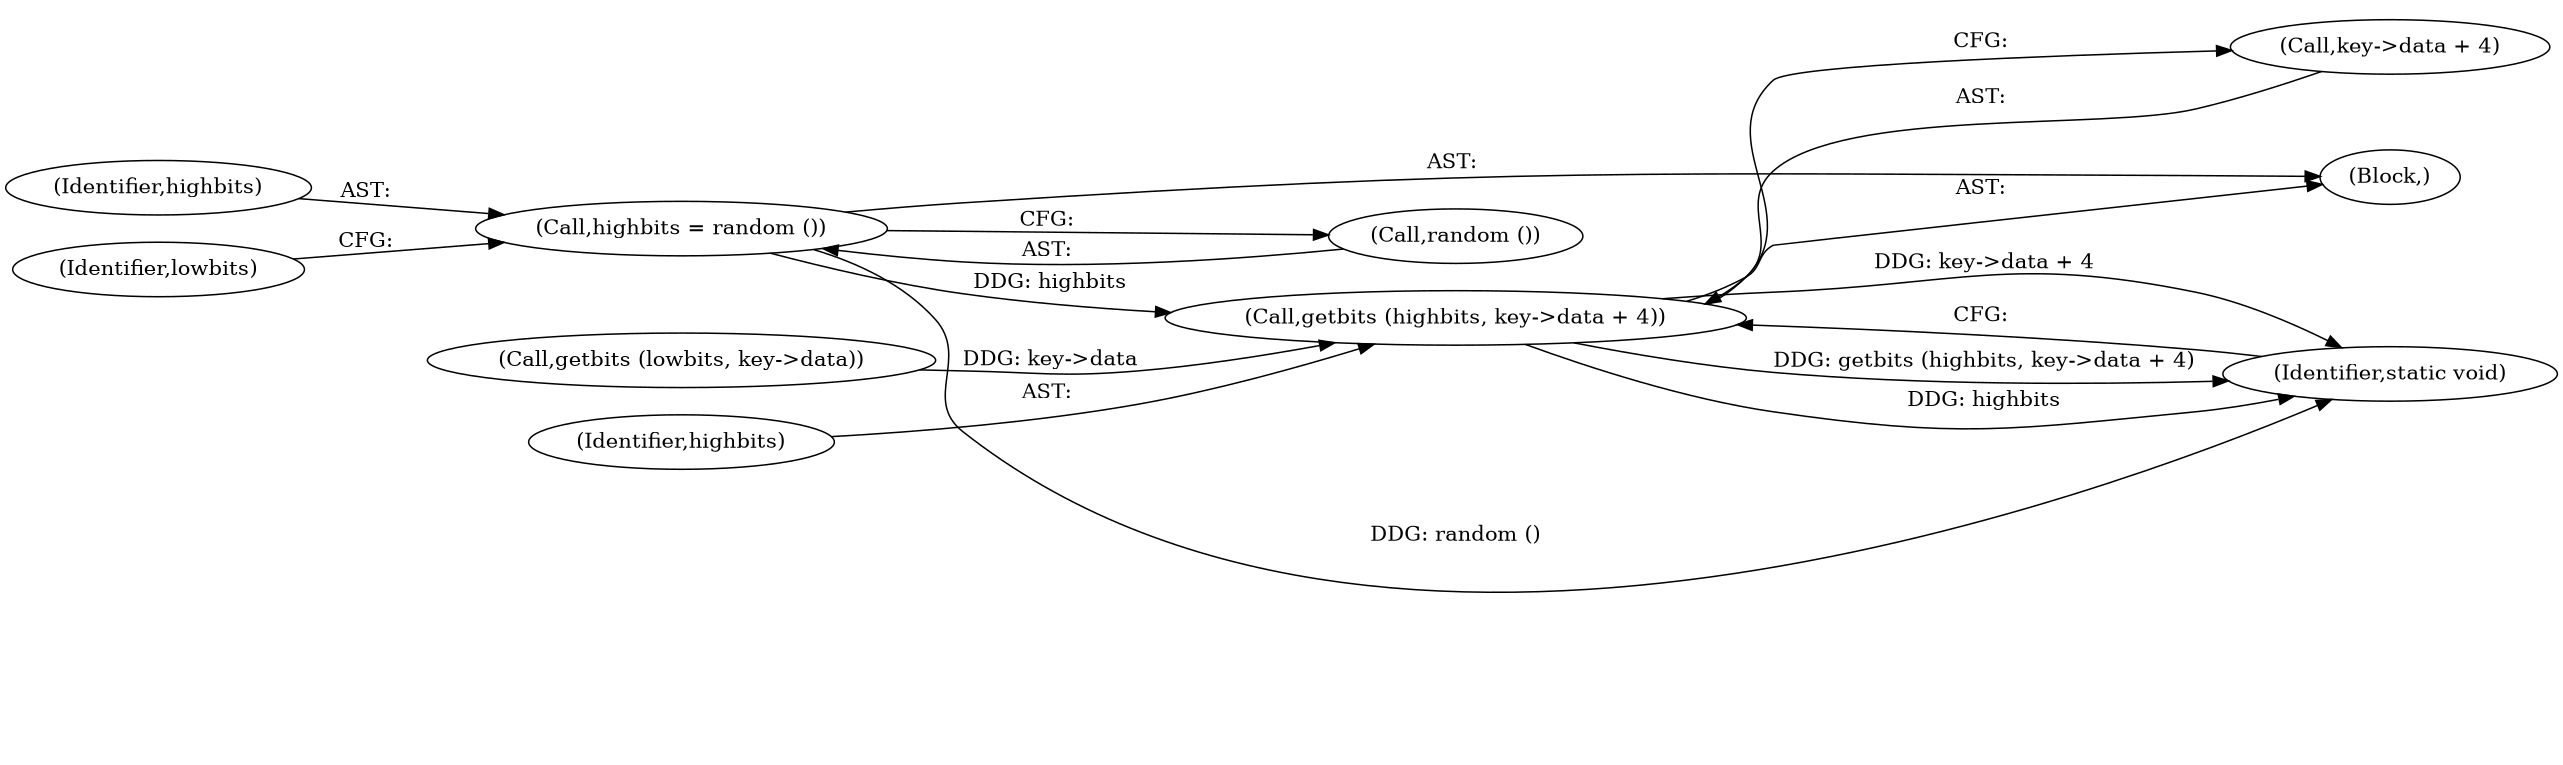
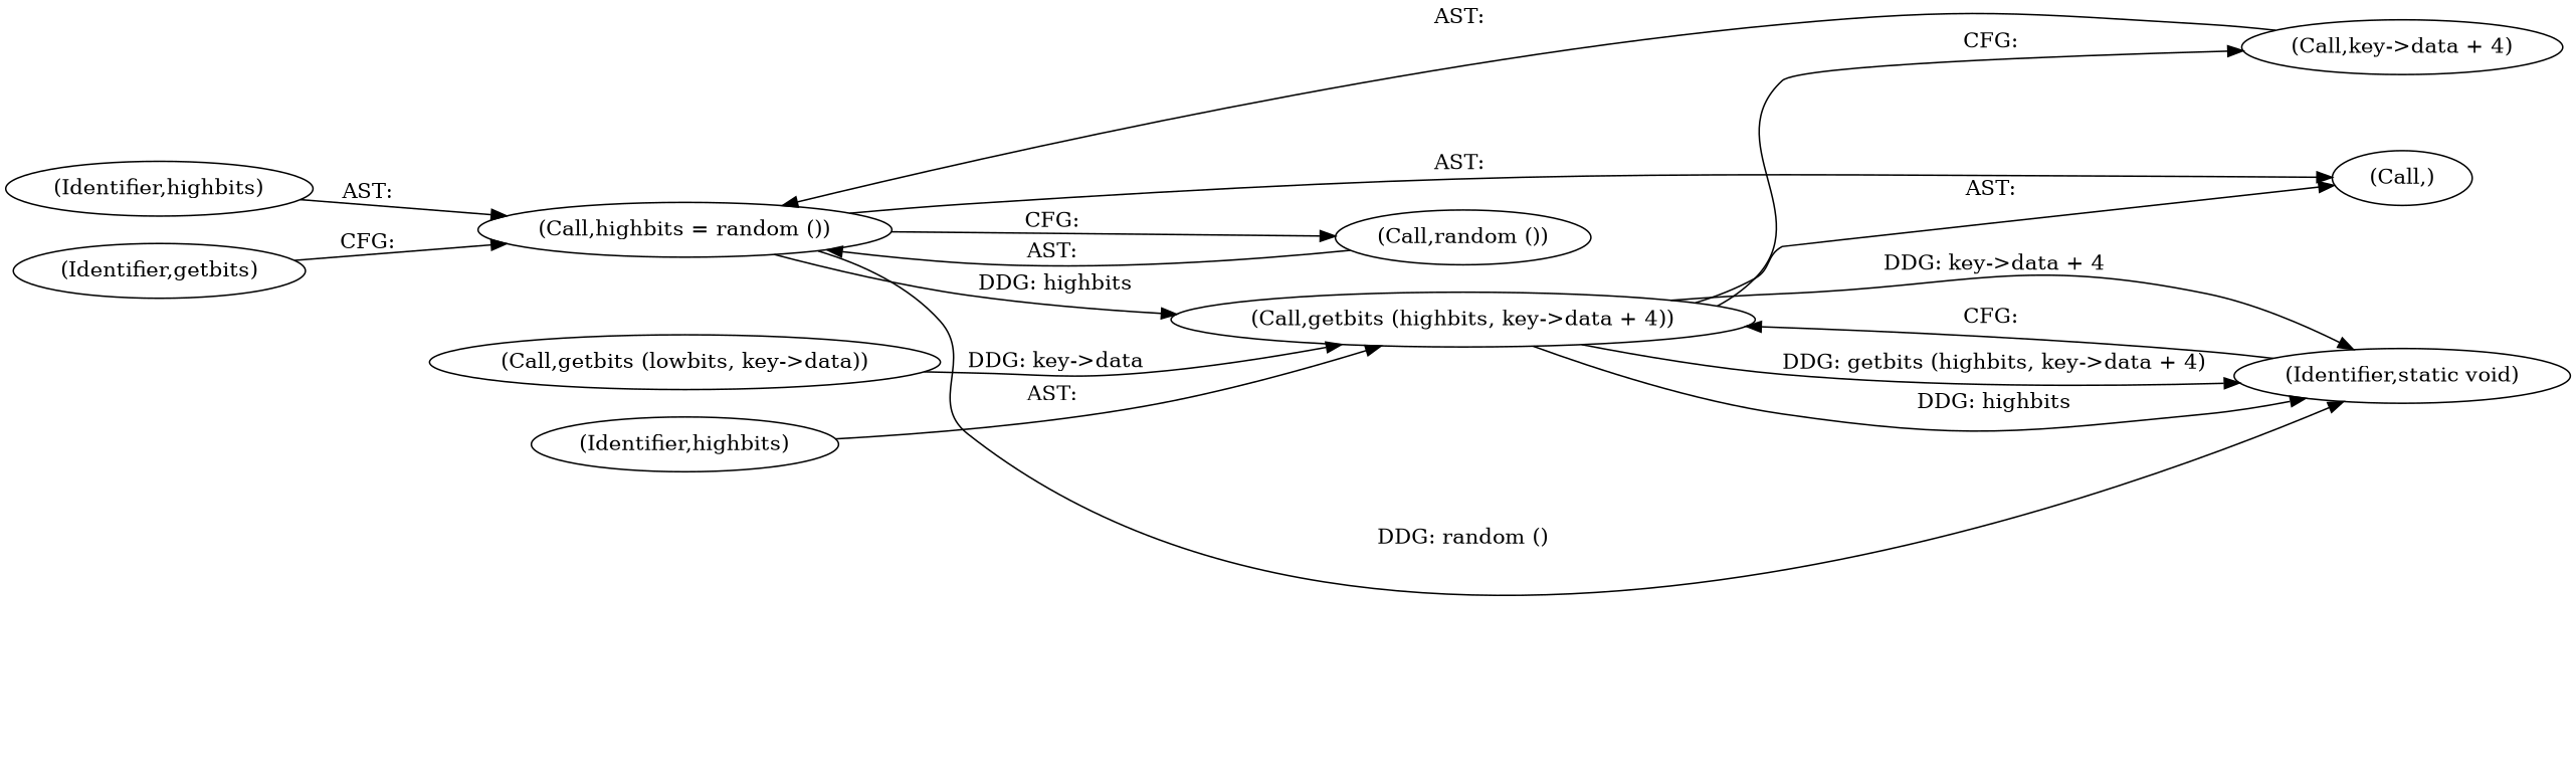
  digraph {
    rankdir=LR
    n1 [label="(Call,highbits = random ())"]
    n2 [label="(Call,getbits (highbits, key->data + 4))"]
    n3 [label="(Identifier,static void)"]
    n4 [label="(Call,random ())"]
-   n5 [label="(Block,)"]
+   n5 [label="(Call,)"]
    n6 [label="(Call,key->data + 4)"]
    n7 [label="(Identifier,highbits)"]
-   n8 [label="(Identifier,lowbits)"]
+   n8 [label="(Identifier,getbits)"]
    n9 [label="(Call,getbits (lowbits, key->data))"]
    n10 [label="(Identifier,highbits)"]
    n1 -> n2 [label="DDG: highbits"]
    n1 -> n3 [label="DDG: random ()"]
    n1 -> n4 [label="CFG: "]
    n1 -> n5 [label="AST: "]
    n2 -> n3 [label="DDG: getbits (highbits, key->data + 4)"]
    n2 -> n3 [label="DDG: highbits"]
    n2 -> n3 [label="DDG: key->data + 4"]
    n2 -> n5 [label="AST: "]
    n2 -> n6 [label="CFG: "]
    n3 -> n2 [label="CFG: "]
    n4 -> n1 [label="AST: "]
-   n6 -> n2 [label="AST: "]
+   n6 -> n1 [label="AST: "]
    n7 -> n1 [label="AST: "]
    n8 -> n1 [label="CFG: "]
    n9 -> n2 [label="DDG: key->data"]
    n10 -> n2 [label="AST: "]
  }
